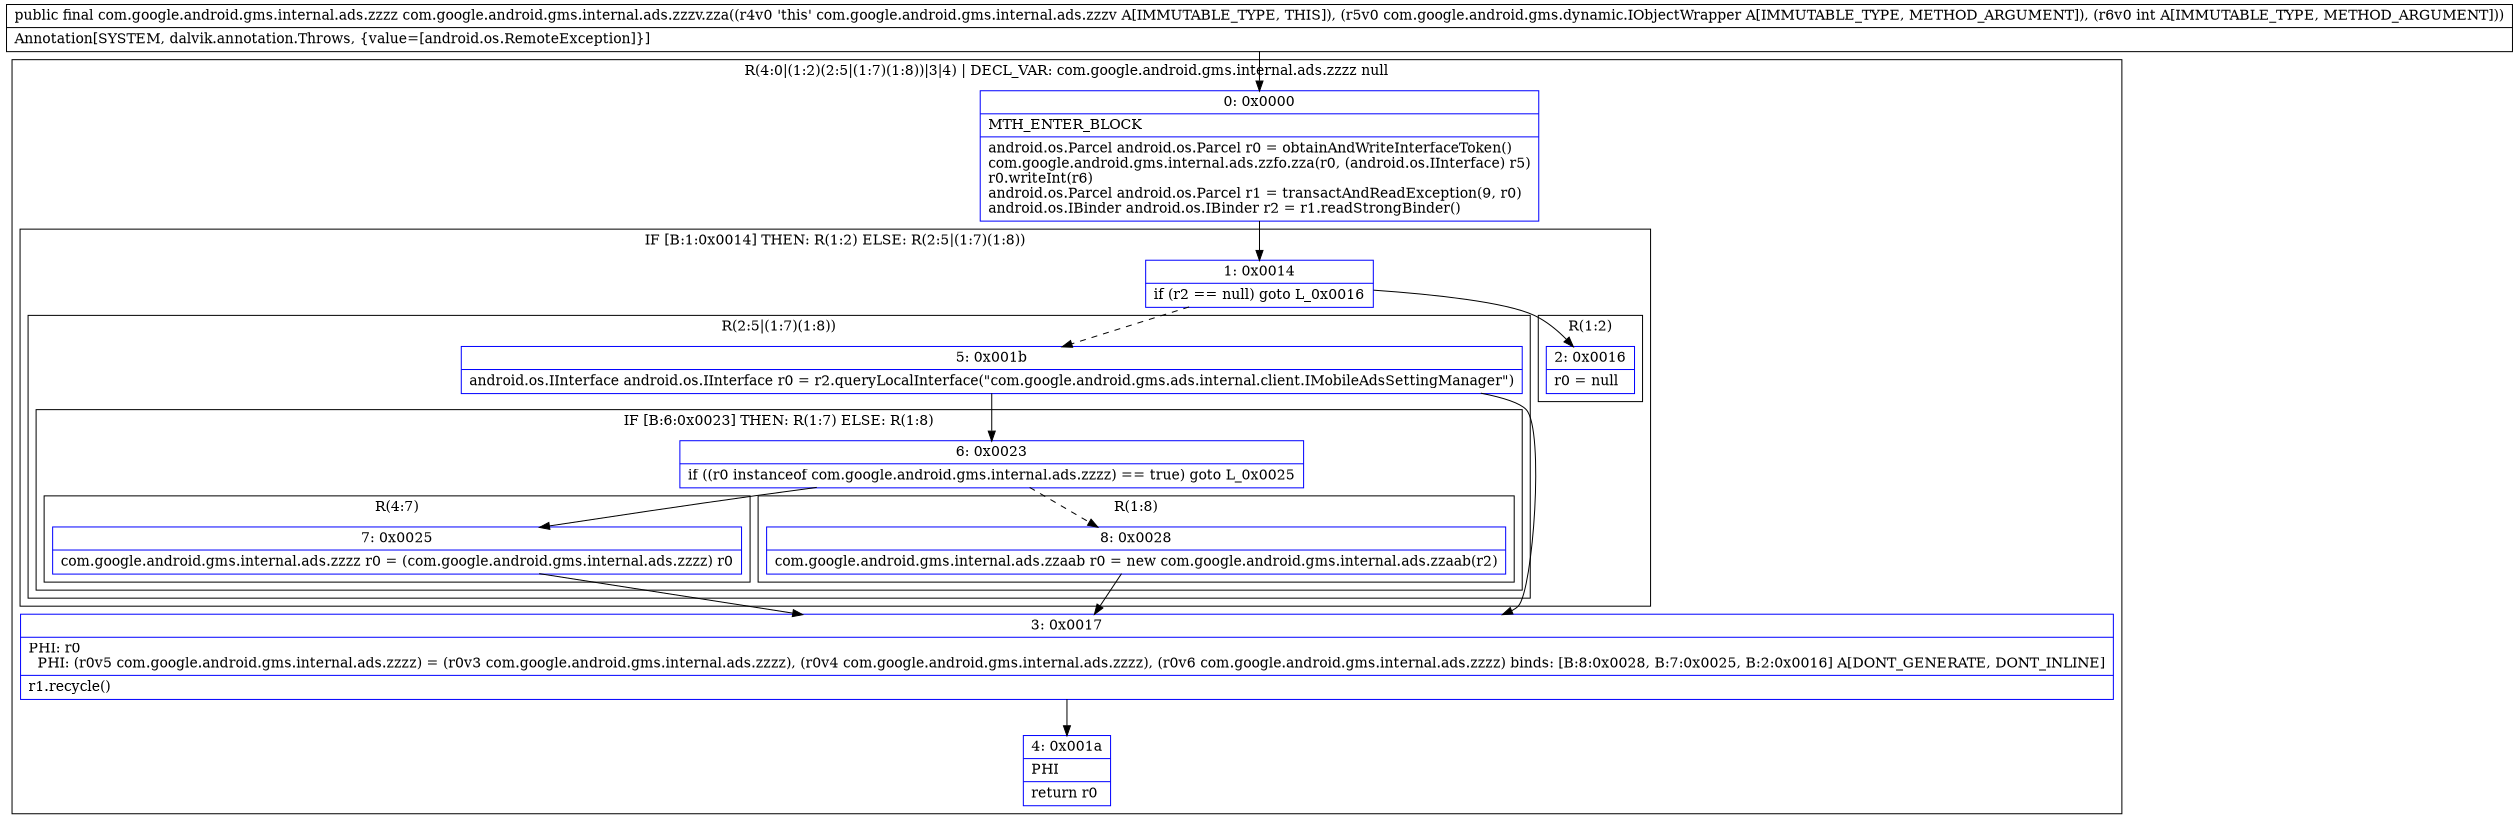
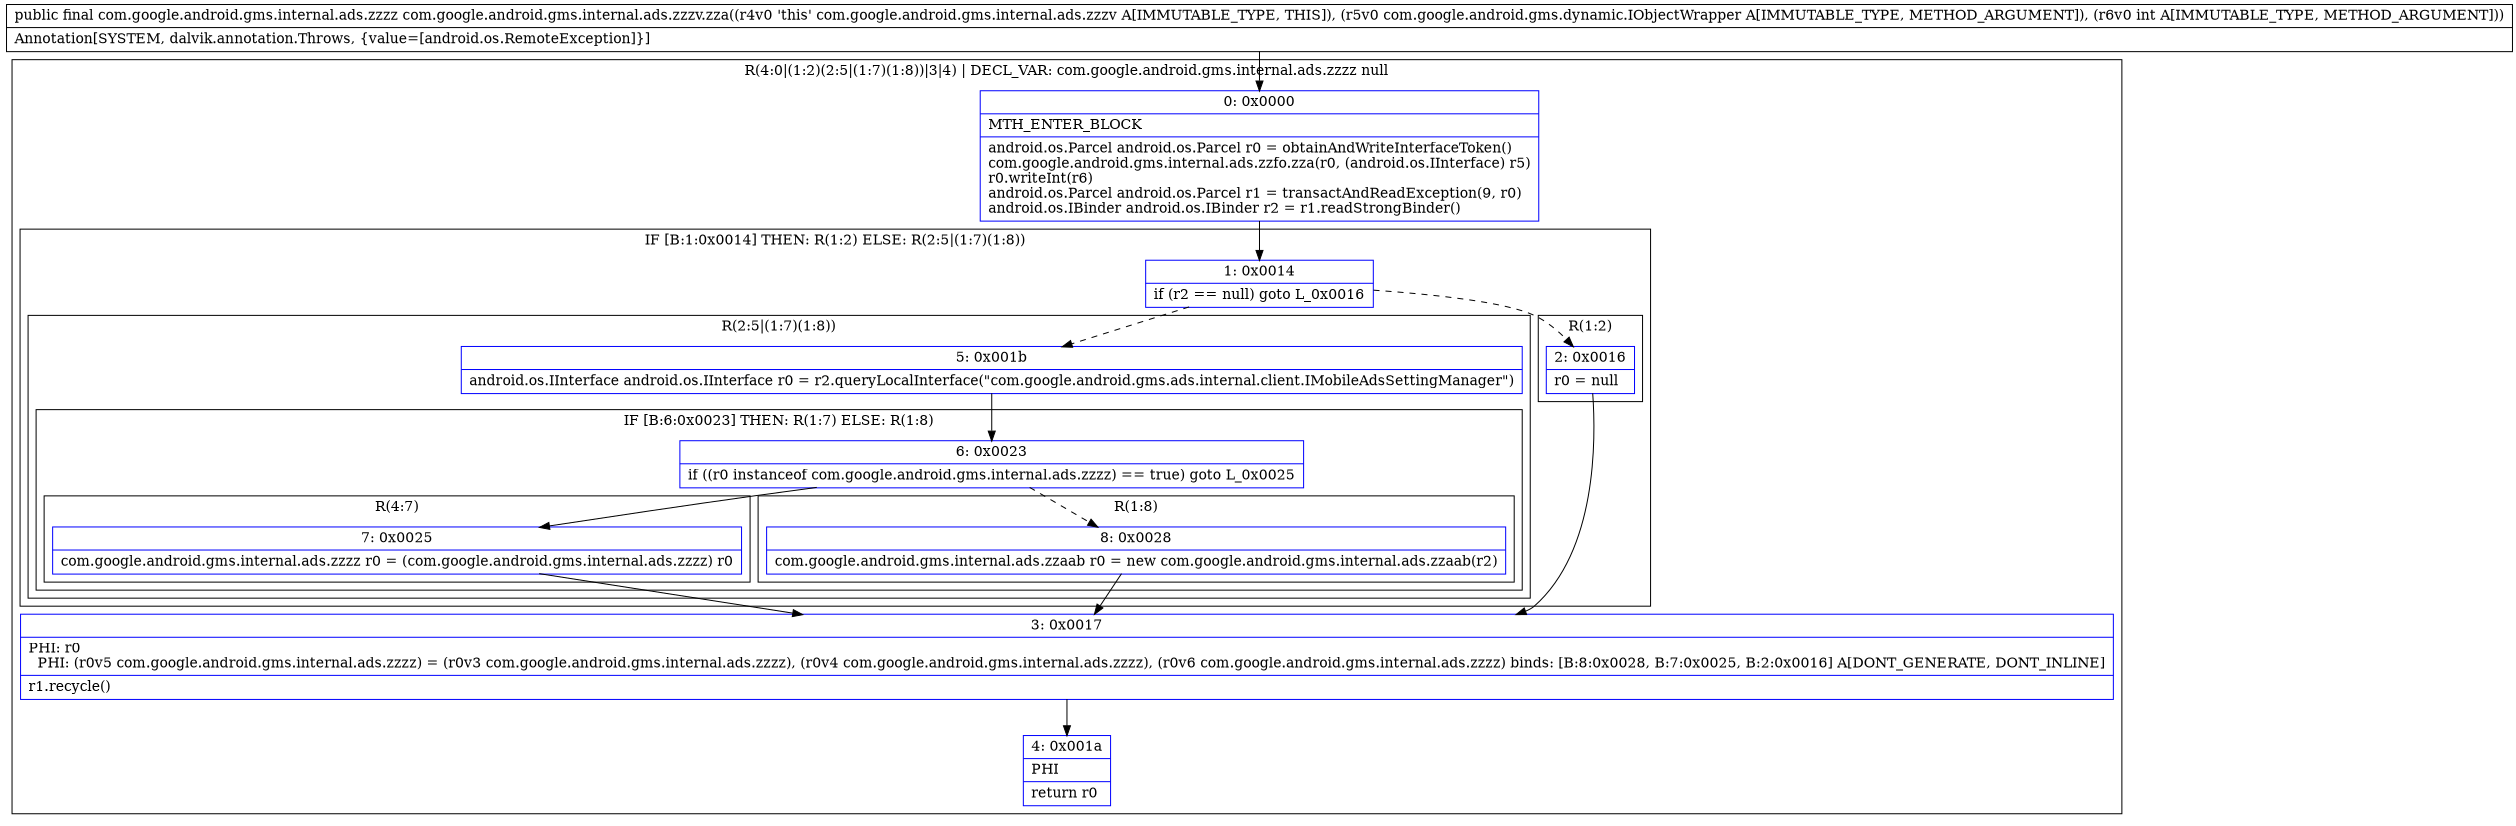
  digraph {
    node [color=blue shape=record]
    n1 [label="{2\:\ 0x0016|r0 = null\l}"]
    n2 [label="{7\:\ 0x0025|com.google.android.gms.internal.ads.zzzz r0 = (com.google.android.gms.internal.ads.zzzz) r0\l}"]
    n3 [label="{8\:\ 0x0028|com.google.android.gms.internal.ads.zzaab r0 = new com.google.android.gms.internal.ads.zzaab(r2)\l}"]
    n4 [label="{6\:\ 0x0023|if ((r0 instanceof com.google.android.gms.internal.ads.zzzz) == true) goto L_0x0025\l}"]
    n5 [label="{5\:\ 0x001b|android.os.IInterface android.os.IInterface r0 = r2.queryLocalInterface(\"com.google.android.gms.ads.internal.client.IMobileAdsSettingManager\")\l}"]
    n6 [label="{1\:\ 0x0014|if (r2 == null) goto L_0x0016\l}"]
    n7 [label="{0\:\ 0x0000|MTH_ENTER_BLOCK\l|android.os.Parcel android.os.Parcel r0 = obtainAndWriteInterfaceToken()\lcom.google.android.gms.internal.ads.zzfo.zza(r0, (android.os.IInterface) r5)\lr0.writeInt(r6)\landroid.os.Parcel android.os.Parcel r1 = transactAndReadException(9, r0)\landroid.os.IBinder android.os.IBinder r2 = r1.readStrongBinder()\l}"]
    n8 [label="{3\:\ 0x0017|PHI: r0 \l  PHI: (r0v5 com.google.android.gms.internal.ads.zzzz) = (r0v3 com.google.android.gms.internal.ads.zzzz), (r0v4 com.google.android.gms.internal.ads.zzzz), (r0v6 com.google.android.gms.internal.ads.zzzz) binds: [B:8:0x0028, B:7:0x0025, B:2:0x0016] A[DONT_GENERATE, DONT_INLINE]\l|r1.recycle()\l}"]
    n9 [label="{4\:\ 0x001a|PHI\l|return r0\l}"]
    n10 [label="{public final com.google.android.gms.internal.ads.zzzz com.google.android.gms.internal.ads.zzzv.zza((r4v0 'this' com.google.android.gms.internal.ads.zzzv A[IMMUTABLE_TYPE, THIS]), (r5v0 com.google.android.gms.dynamic.IObjectWrapper A[IMMUTABLE_TYPE, METHOD_ARGUMENT]), (r6v0 int A[IMMUTABLE_TYPE, METHOD_ARGUMENT]))  | Annotation[SYSTEM, dalvik.annotation.Throws, \{value=[android.os.RemoteException]\}]\l}" color=""]
    subgraph cluster_1 {
      label="R(4:0|(1:2)(2:5|(1:7)(1:8))|3|4) | DECL_VAR: com.google.android.gms.internal.ads.zzzz null\l"
      n7
      n8
      n9
      subgraph cluster_2 {
        label="IF [B:1:0x0014] THEN: R(1:2) ELSE: R(2:5|(1:7)(1:8))"
        n6
        subgraph cluster_3 {
          label="R(1:2)"
          n1
        }
        subgraph cluster_4 {
          label="R(2:5|(1:7)(1:8))"
          n5
          subgraph cluster_5 {
            label="IF [B:6:0x0023] THEN: R(1:7) ELSE: R(1:8)"
            n4
            subgraph cluster_6 {
              label="R(4:7)"
              n2
            }
            subgraph cluster_7 {
              label="R(1:8)"
              n3
            }
          }
        }
      }
    }
-   n5 -> n8
+   n1 -> n8
    n2 -> n8
    n3 -> n8
    n4 -> n2
    n4 -> n3 [style=dashed]
    n5 -> n4
-   n6 -> n1
+   n6 -> n1 [style=dashed]
    n6 -> n5 [style=dashed]
    n7 -> n6
    n8 -> n9
    n10 -> n7
  }
